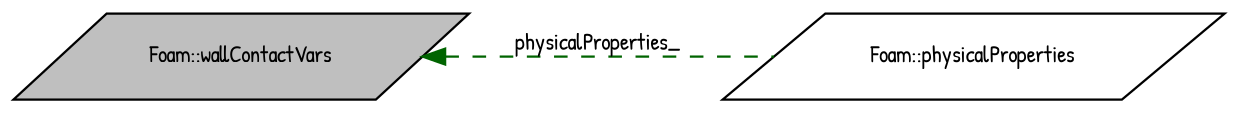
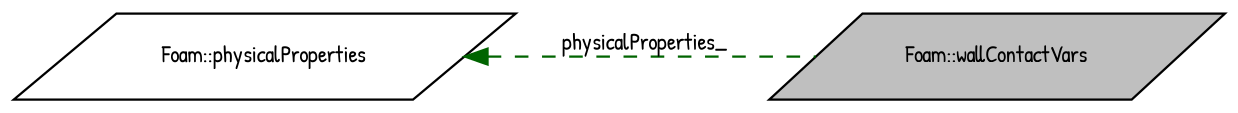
  digraph {
    rankdir=LR
    fontname="Patrick Hand"
    node [color=black fontname="Patrick Hand" fontsize=10 shape=parallelogram style=filled]
    n1 [fillcolor=grey75 fontcolor=black height=0.2 label="Foam::wallContactVars" width=0.4]
    n2 [fillcolor=white height=0.2 label="Foam::physicalProperties" width=0.4]
-   n1 -> n2 [color=darkgreen dir=back fontname="Patrick Hand" fontsize=10 label=" physicalProperties_" labelfontname=Helvetica labelfontsize=10 style=dashed]
+   n2 -> n1 [color=darkgreen dir=back fontname="Patrick Hand" fontsize=10 label=" physicalProperties_" labelfontname=Helvetica labelfontsize=10 style=dashed]
  }
